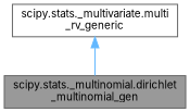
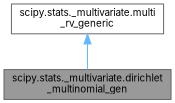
  digraph {
    fontname=Inter
    node [color=gray40 fontname=Inter fontsize=10 shape=box style=filled]
-   n1 [fillcolor=grey60 fontcolor=black height=0.2 label="scipy.stats._multinomial.dirichlet\l_multinomial_gen" width=0.4]
+   n1 [fillcolor=grey60 fontcolor=black height=0.2 label="scipy.stats._multivariate.dirichlet\l_multinomial_gen" width=0.4]
    n2 [fillcolor=white height=0.2 label="scipy.stats._multivariate.multi\l_rv_generic" width=0.4]
    n2 -> n1 [color=steelblue1 dir=back fontname=Inter fontsize=10 labelfontname=Helvetica labelfontsize=10 style=solid]
  }
